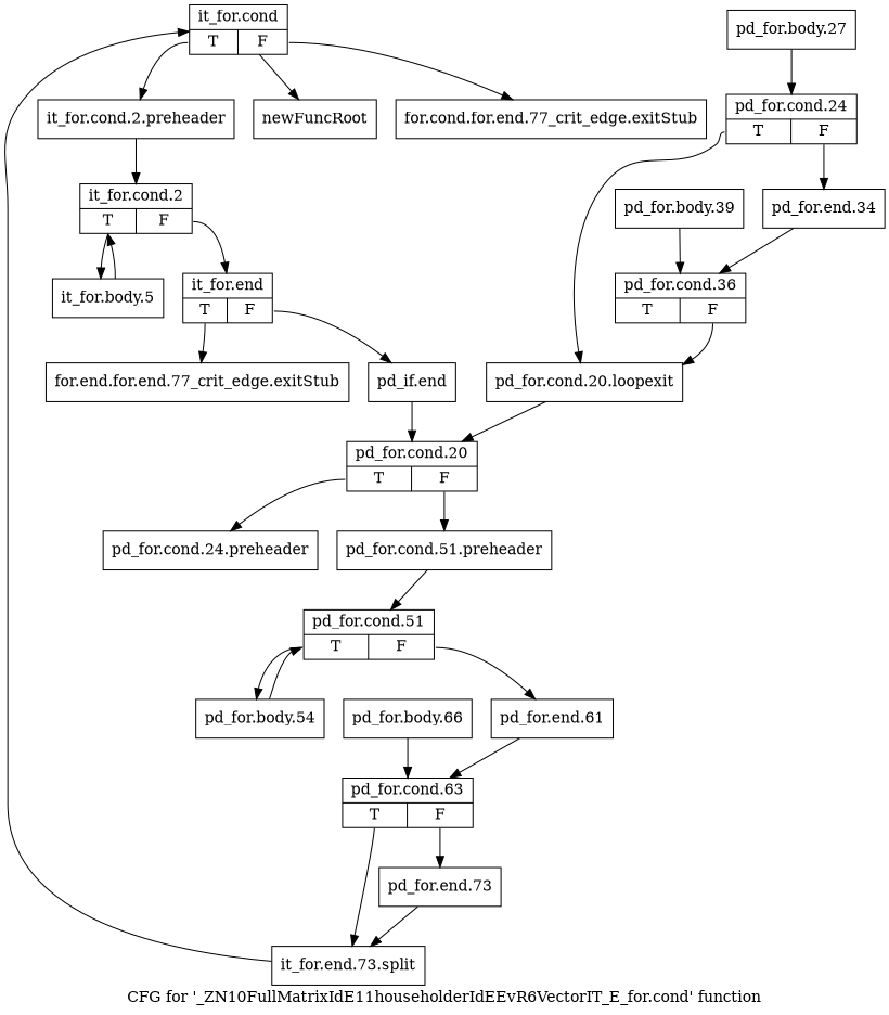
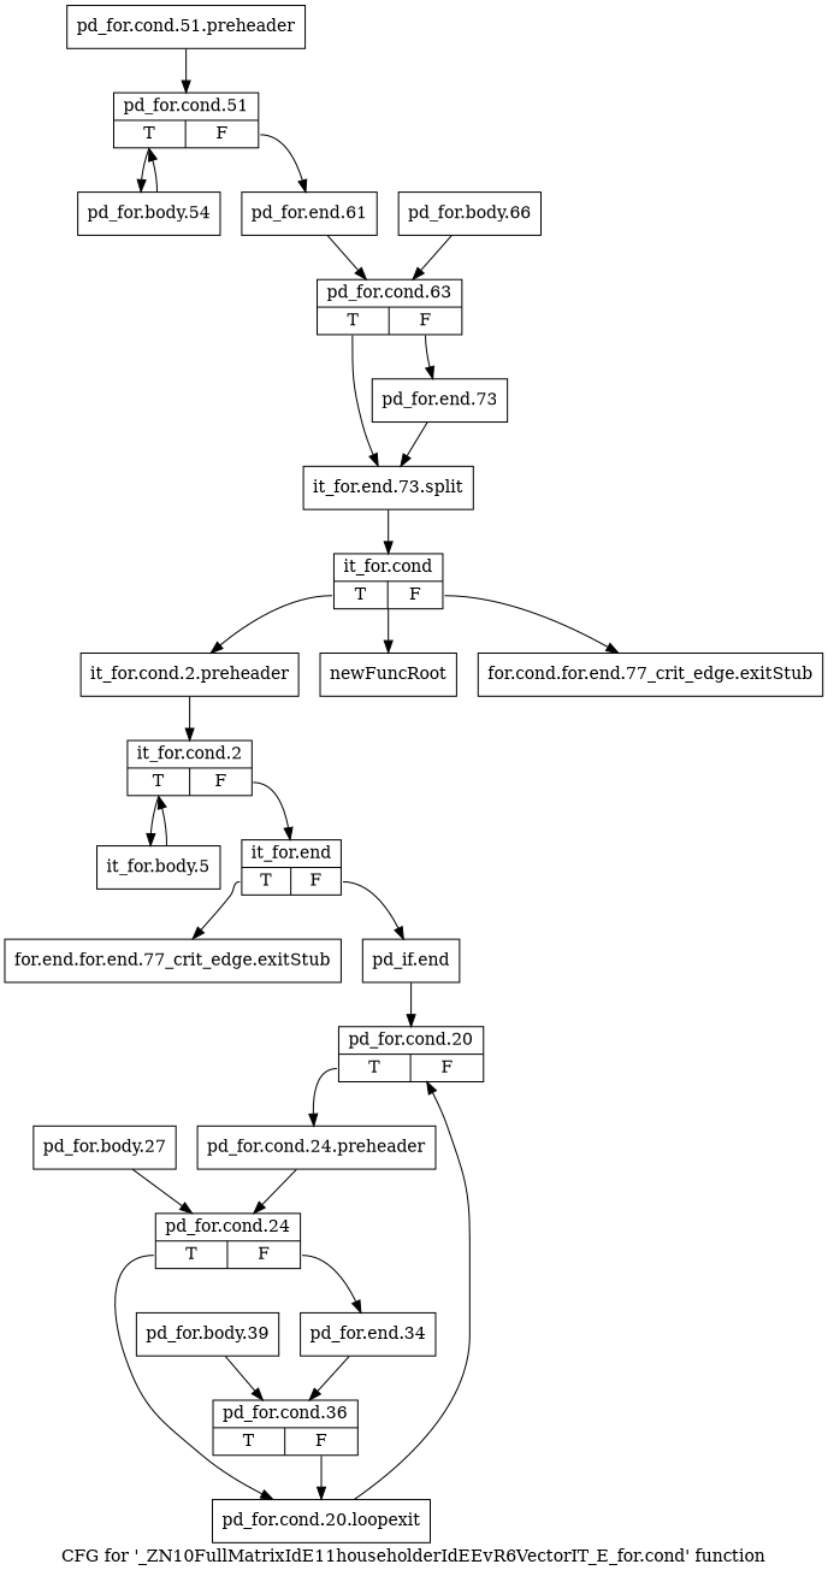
  digraph {
    label="CFG for '_ZN10FullMatrixIdE11householderIdEEvR6VectorIT_E_for.cond' function"
    node [shape=record]
    n1 [label="{newFuncRoot}"]
    n2 [label="{it_for.cond|{<s0>T|<s1>F}}"]
    n3 [label="{for.cond.for.end.77_crit_edge.exitStub}"]
    n4 [label="{it_for.cond.2.preheader}"]
    n5 [label="{it_for.cond.2|{<s0>T|<s1>F}}"]
    n6 [label="{for.end.for.end.77_crit_edge.exitStub}"]
    n7 [label="{it_for.body.5}"]
    n8 [label="{it_for.end|{<s0>T|<s1>F}}"]
    n9 [label="{pd_if.end}"]
    n10 [label="{pd_for.cond.20|{<s0>T|<s1>F}}"]
    n11 [label="{pd_for.cond.24.preheader}"]
    n12 [label="{pd_for.cond.51.preheader}"]
    n13 [label="{pd_for.cond.24|{<s0>T|<s1>F}}"]
    n14 [label="{pd_for.cond.51|{<s0>T|<s1>F}}"]
    n15 [label="{pd_for.end.34}"]
    n16 [label="{pd_for.cond.20.loopexit}"]
    n17 [label="{pd_for.body.54}"]
    n18 [label="{pd_for.end.61}"]
    n19 [label="{pd_for.cond.63|{<s0>T|<s1>F}}"]
    n20 [label="{pd_for.end.73}"]
    n21 [label="{it_for.end.73.split}"]
    n22 [label="{pd_for.body.66}"]
    n23 [label="{pd_for.body.27}"]
    n24 [label="{pd_for.cond.36|{<s0>T|<s1>F}}"]
    n25 [label="{pd_for.body.39}"]
    n2 -> n1
    n2 -> n3 [tailport=s1]
    n2 -> n4 [tailport=s0]
    n4 -> n5
    n5 -> n7 [tailport=s0]
    n5 -> n8 [tailport=s1]
    n7 -> n5
    n8 -> n6 [tailport=s0]
    n8 -> n9 [tailport=s1]
    n9 -> n10
    n10 -> n11 [tailport=s0]
-   n10 -> n12 [tailport=s1]
+   n11 -> n13
    n12 -> n14
    n13 -> n15 [tailport=s1]
    n13 -> n16 [tailport=s0]
    n14 -> n17 [tailport=s0]
    n14 -> n18 [tailport=s1]
    n15 -> n24
    n16 -> n10
    n17 -> n14
    n18 -> n19
    n19 -> n20 [tailport=s1]
    n19 -> n21 [tailport=s0]
    n20 -> n21
    n21 -> n2
    n22 -> n19
    n23 -> n13
    n24 -> n16 [tailport=s1]
    n25 -> n24
  }
